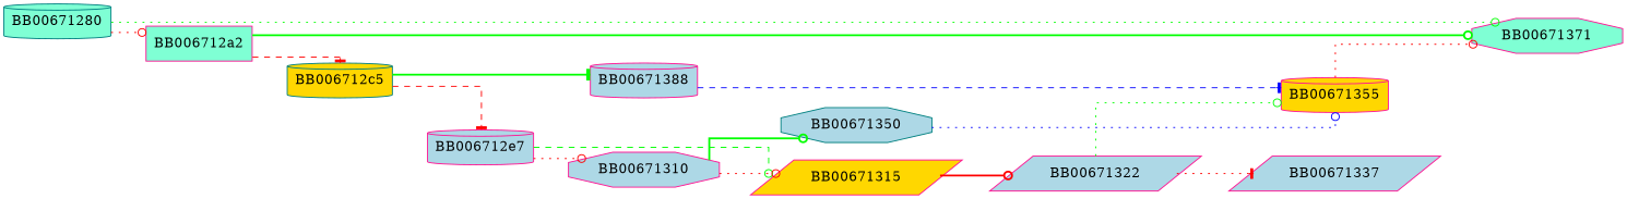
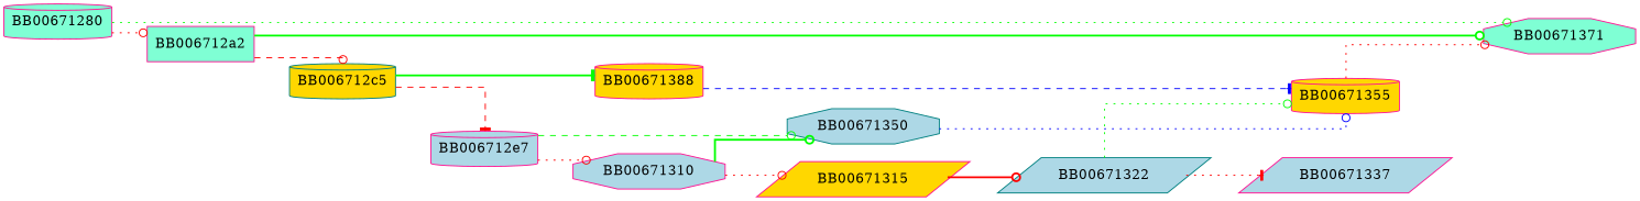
  digraph {
    rankdir=LR
    splines=ortho
    node [color=deeppink fillcolor=lightblue shape=cylinder style=filled]
    edge [arrowhead=odot color=red style=dotted]
-   BB00671280 [color=teal fillcolor=aquamarine]
+   BB00671280 [fillcolor=aquamarine]
    BB00671371 [fillcolor=aquamarine shape=octagon]
    BB006712a2 [fillcolor=aquamarine shape=box]
    BB006712c5 [color=teal fillcolor=gold]
-   BB00671388
+   BB00671388 [fillcolor=gold]
    BB006712e7
    BB00671355 [fillcolor=gold]
    BB00671350 [color=teal shape=octagon]
    BB00671310 [shape=octagon]
    BB00671315 [fillcolor=gold shape=parallelogram]
-   BB00671322 [shape=parallelogram]
+   BB00671322 [color=teal shape=parallelogram]
    BB00671337 [shape=parallelogram]
    BB00671280 -> BB00671371 [color=green]
    BB00671280 -> BB006712a2
    BB006712a2 -> BB00671371 [color=green style=bold]
-   BB006712a2 -> BB006712c5 [arrowhead=tee style=dashed]
+   BB006712a2 -> BB006712c5 [style=dashed]
    BB006712c5 -> BB00671388 [arrowhead=tee color=green style=bold]
    BB006712c5 -> BB006712e7 [arrowhead=tee style=dashed]
    BB00671388 -> BB00671355 [arrowhead=tee color=blue style=dashed]
-   BB006712e7 -> BB00671315 [color=green style=dashed]
+   BB006712e7 -> BB00671350 [color=green style=dashed]
    BB006712e7 -> BB00671310
    BB00671355 -> BB00671371
    BB00671350 -> BB00671355 [color=blue]
    BB00671310 -> BB00671350 [color=green style=bold]
    BB00671310 -> BB00671315
    BB00671315 -> BB00671322 [style=bold]
    BB00671322 -> BB00671355 [color=green]
    BB00671322 -> BB00671337 [arrowhead=tee]
  }
